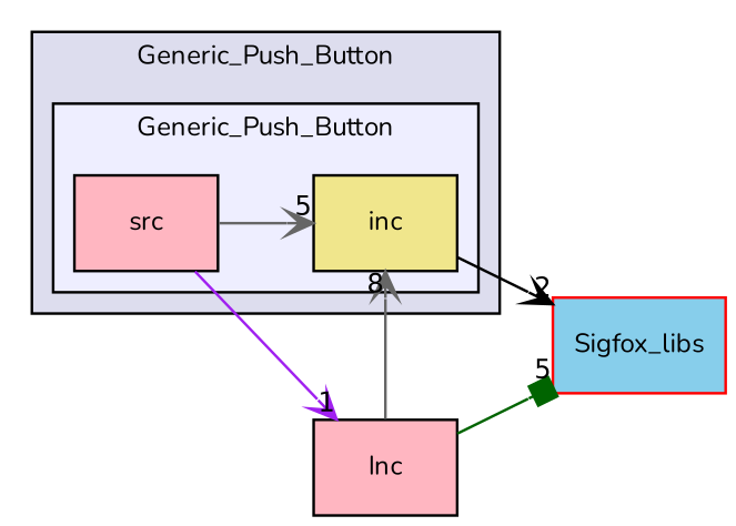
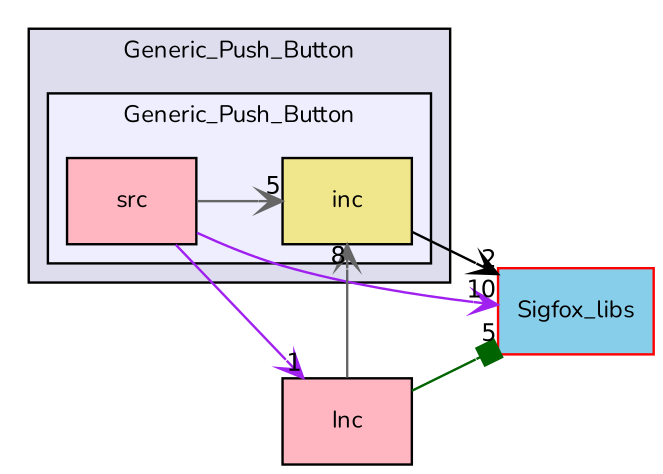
  digraph {
    compound=true
    fontname=Nunito
    rankdir=LR
    node [color=black fillcolor=lightpink fontname=Nunito fontsize=10 shape=box style=filled]
    edge [arrowhead=vee color=gray40 fontname=Nunito headlabel=5 labeldistance=1.5 labelfontname=Helvetica labelfontsize=10]
    n1 [fillcolor=khaki label=inc]
    n2 [label=src]
    n3 [color=red fillcolor=skyblue label=Sigfox_libs]
    n4 [label=Inc color=""]
    subgraph cluster_1 {
      bgcolor="#ddddee"
      fontsize=10
      label=Generic_Push_Button
      pencolor=black
      subgraph cluster_2 {
        bgcolor="#eeeeff"
        fontsize=10
        label=Generic_Push_Button
        pencolor=black
        n1
        n2
      }
    }
    n1 -> n3 [color=black headlabel=2]
    n2 -> n1
+   n2 -> n3 [color=purple headlabel=10]
    n2 -> n4 [color=purple headlabel=1]
    n4 -> n1 [headlabel=8]
    n4 -> n3 [arrowhead=box color=darkgreen]
  }
